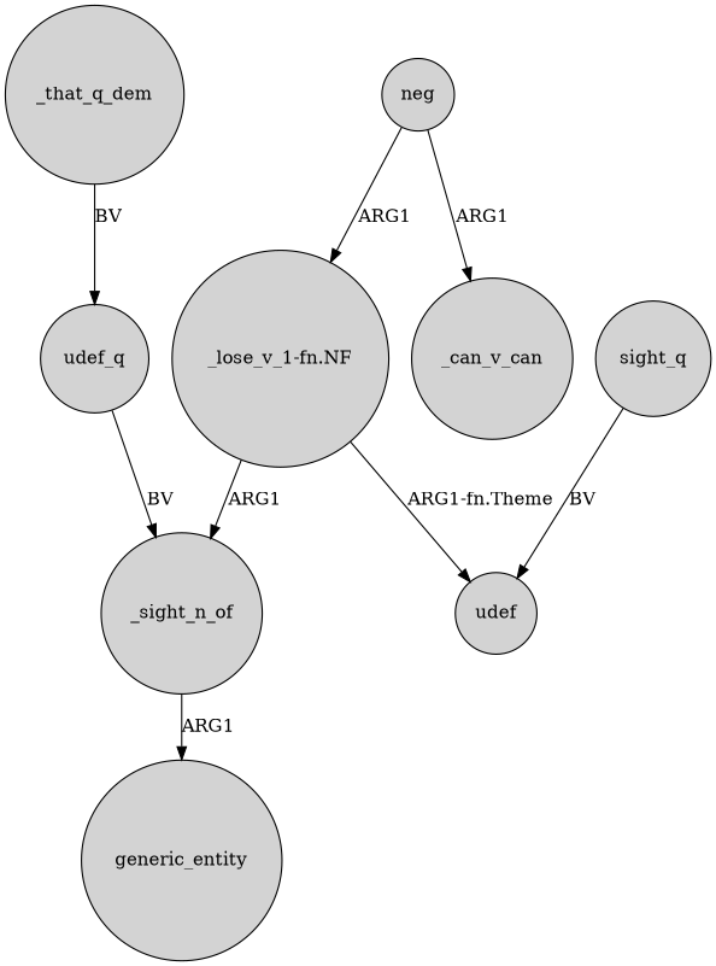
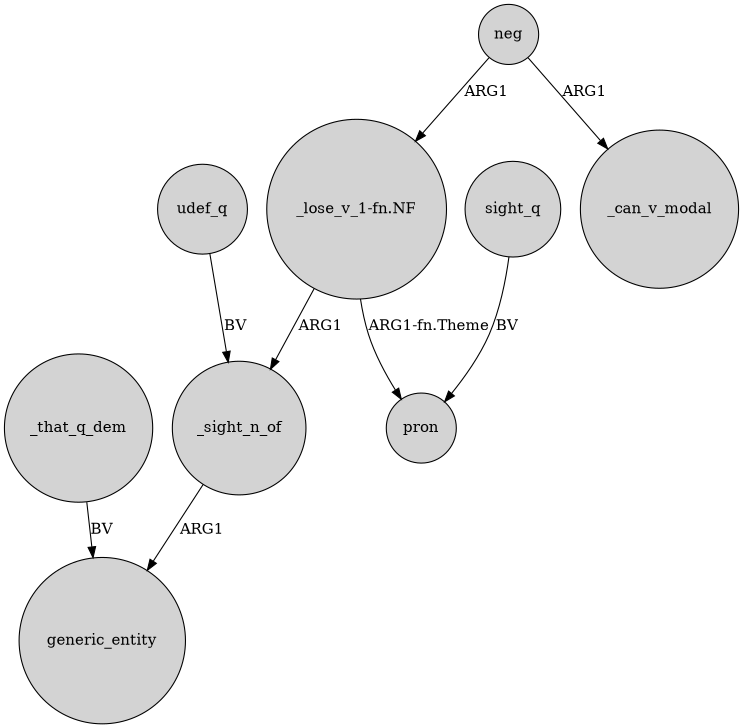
  digraph {
    node [shape=circle style=filled]
    "_lose_v_1-fn.NF"
    _sight_n_of
-   pron [label=udef]
+   pron
    generic_entity
    udef_q
    _that_q_dem
    neg
-   _can_v_modal [label=_can_v_can]
+   _can_v_modal
    n9 [label=sight_q]
    "_lose_v_1-fn.NF" -> _sight_n_of [label=ARG1]
    "_lose_v_1-fn.NF" -> pron [label="ARG1-fn.Theme"]
    _sight_n_of -> generic_entity [label=ARG1]
    udef_q -> _sight_n_of [label=BV]
-   _that_q_dem -> udef_q [label=BV]
+   _that_q_dem -> generic_entity [label=BV]
    neg -> "_lose_v_1-fn.NF" [label=ARG1]
    neg -> _can_v_modal [label=ARG1]
    n9 -> pron [label=BV]
  }
